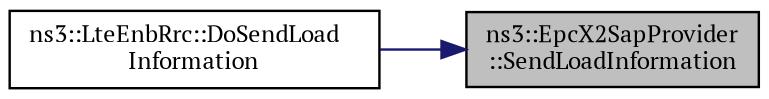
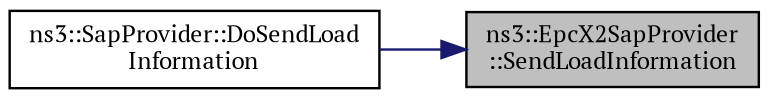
  digraph {
    rankdir=RL
    fontname="PT Serif"
    node [color=black fontname="PT Serif" fontsize=10 shape=record style=filled]
    n1 [fillcolor=grey75 fontcolor=black height=0.2 label="ns3::EpcX2SapProvider\l::SendLoadInformation" width=0.4]
-   n2 [fillcolor=white height=0.2 label="ns3::LteEnbRrc::DoSendLoad\lInformation" width=0.4]
+   n2 [fillcolor=white height=0.2 label="ns3::SapProvider::DoSendLoad\lInformation" width=0.4]
    n1 -> n2 [color=midnightblue dir=back fontname="PT Serif" fontsize=10 labelfontname=Helvetica labelfontsize=10 style=solid]
  }
